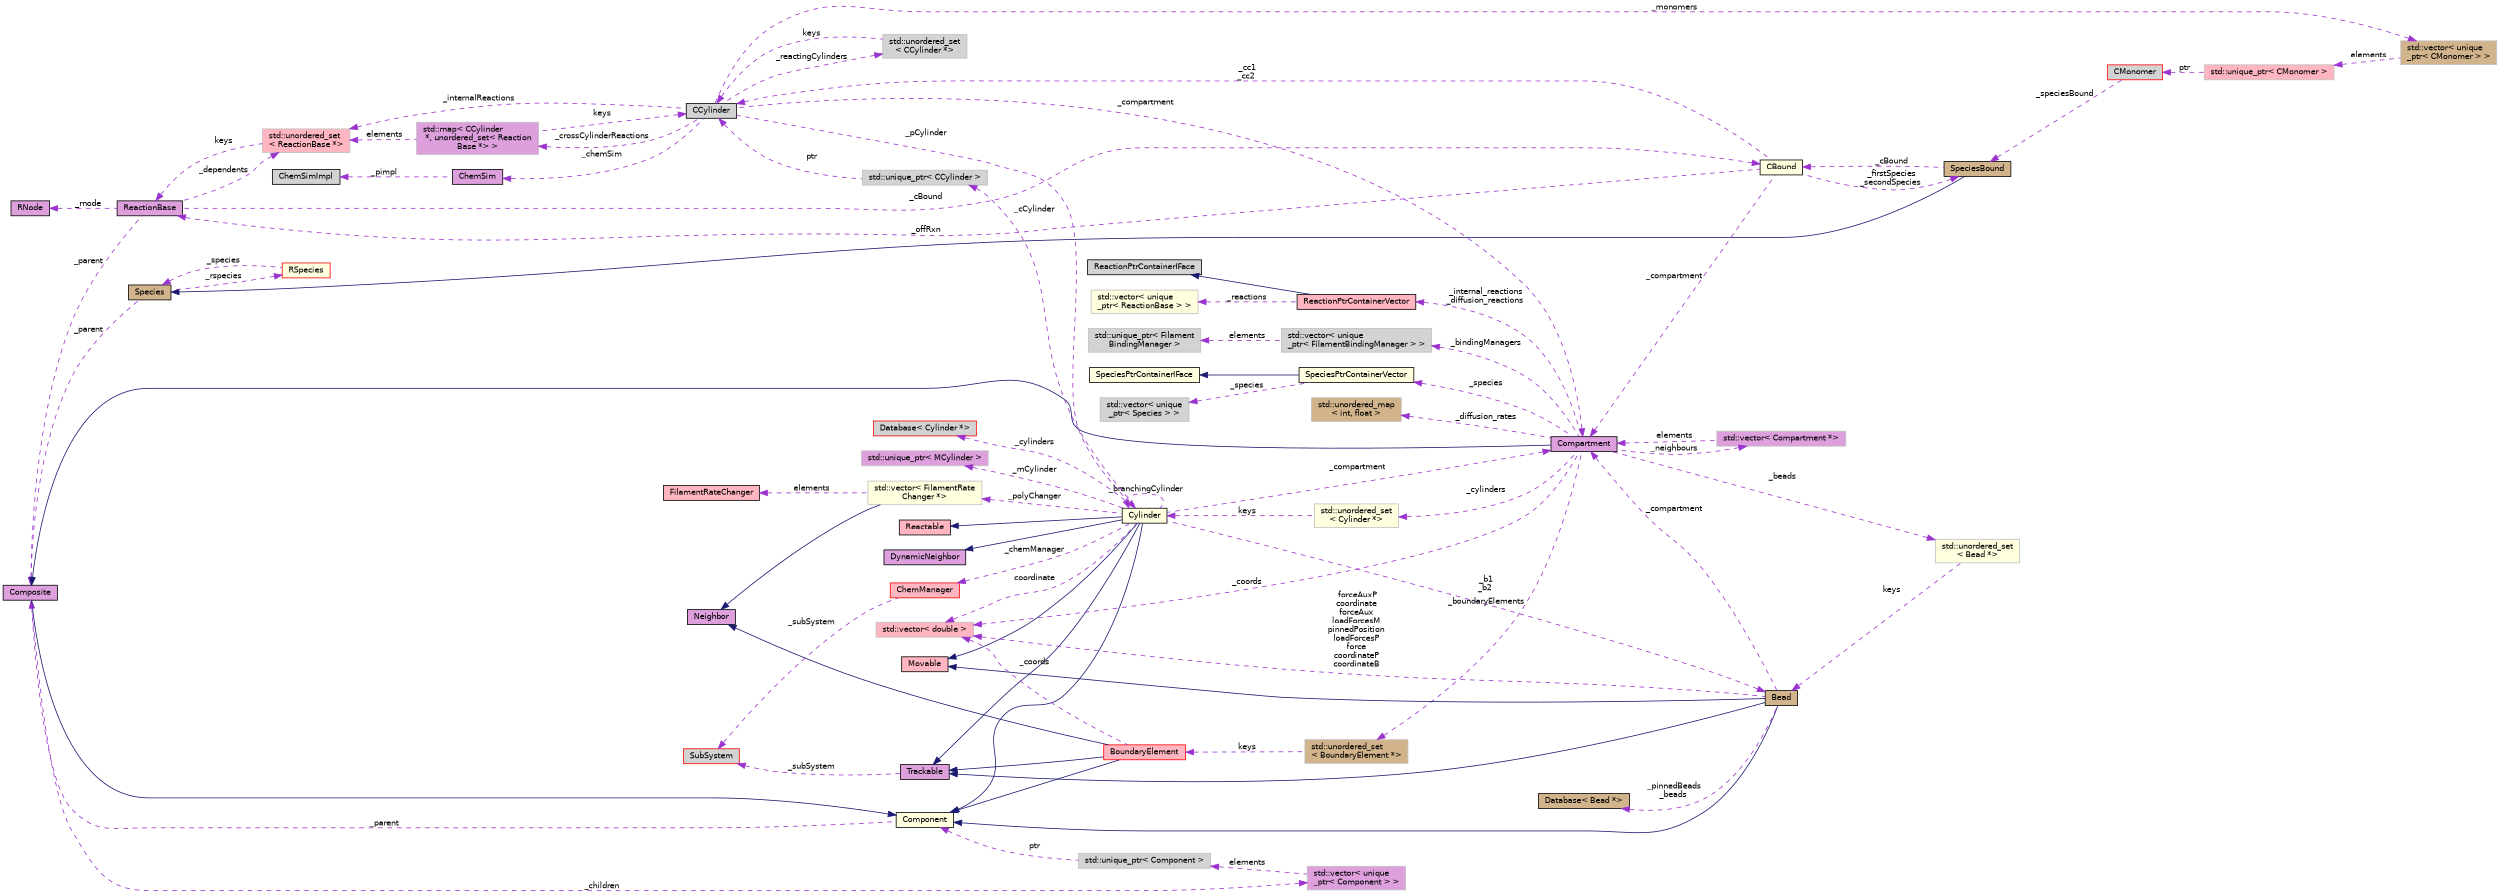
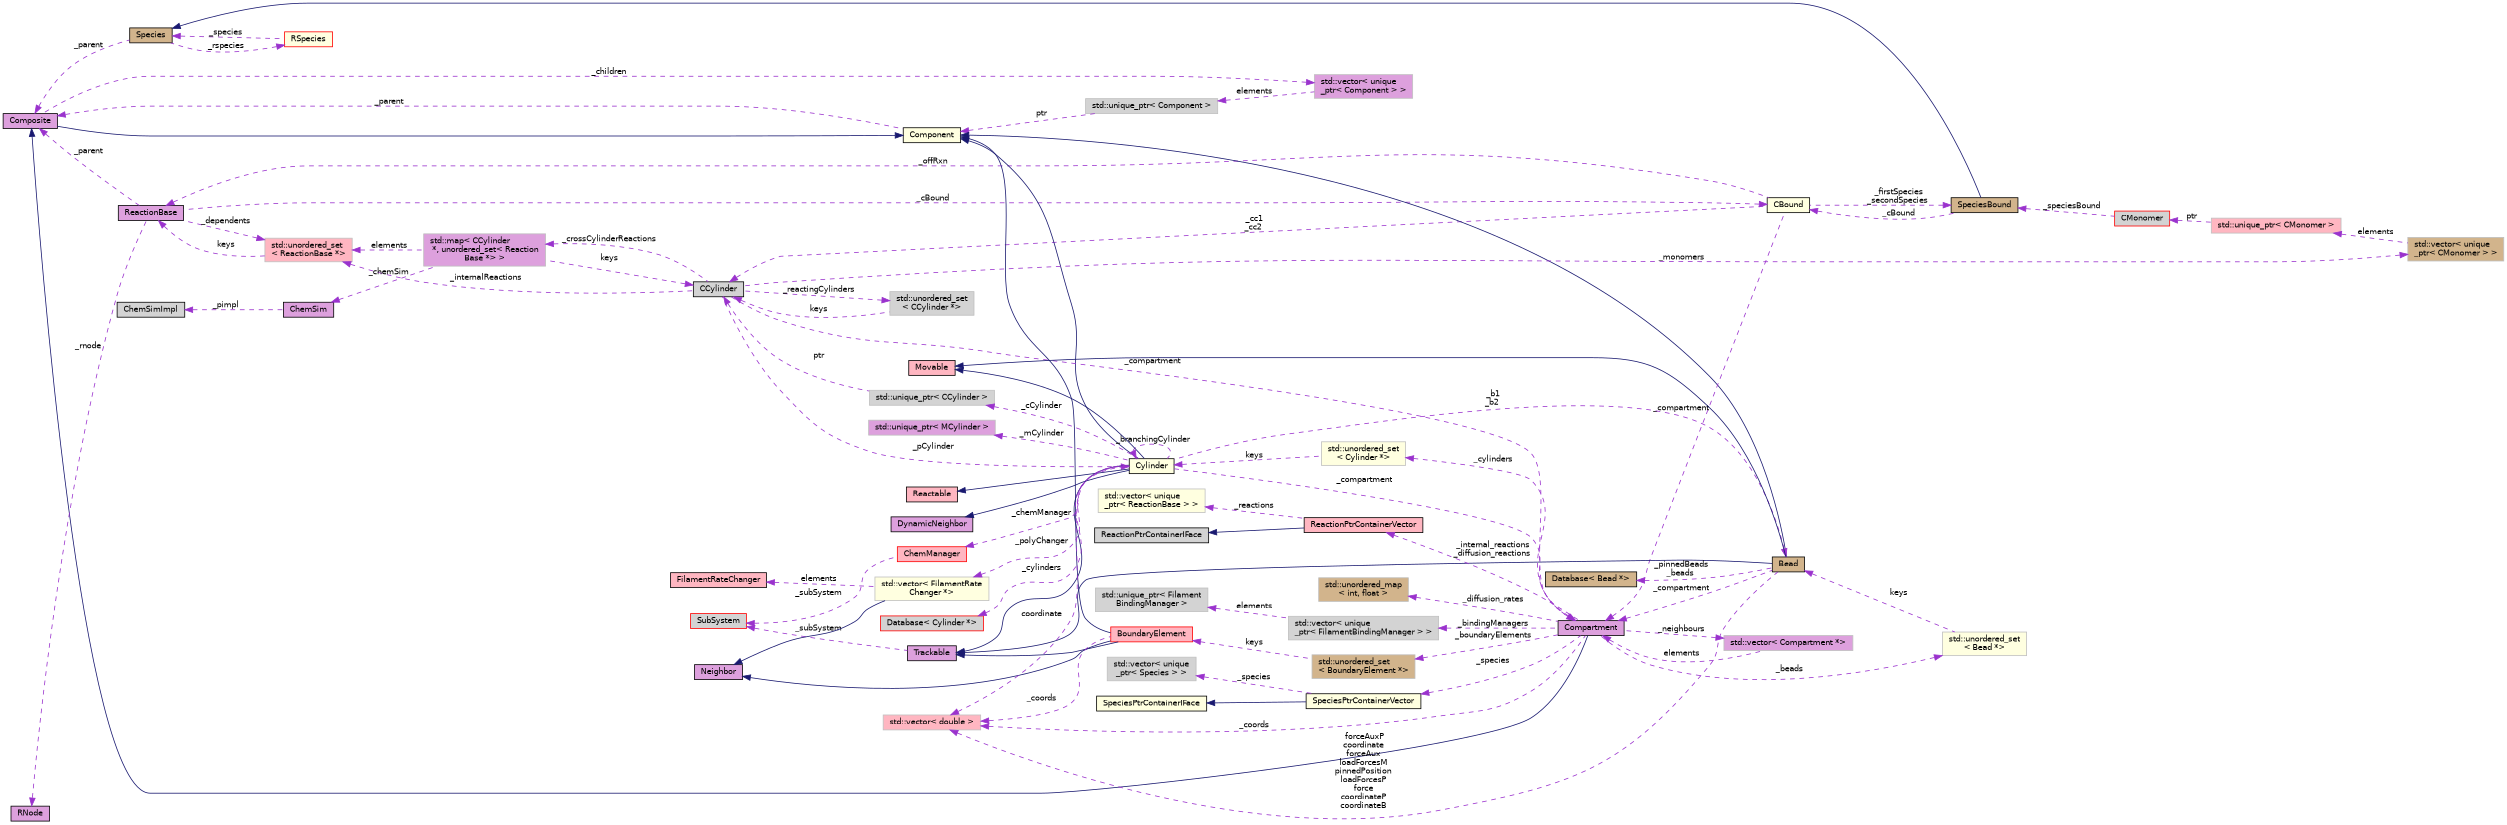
  digraph {
    rankdir=LR
    node [color=black fillcolor=plum fontname=Helvetica fontsize=10 shape=record style=filled]
    edge [color=darkorchid3 dir=back fontname=Helvetica fontsize=10 labelfontname=Helvetica labelfontsize=10 style=dashed]
    n1 [fontcolor=black height=0.2 label=ReactionBase width=0.4]
    n2 [color=grey75 fillcolor=lightpink height=0.2 label="std::unordered_set\l\< ReactionBase *\>" width=0.4]
    n3 [fillcolor=lightyellow height=0.2 label=CBound width=0.4]
    n4 [fillcolor=lightgrey height=0.2 label=CCylinder width=0.4]
    n5 [color=grey75 height=0.2 label="std::map\< CCylinder\l *, unordered_set\< Reaction\lBase *\> \>" width=0.4]
    n6 [fillcolor=tan height=0.2 label=SpeciesBound width=0.4]
    n7 [height=0.2 label=Composite width=0.4]
    n8 [fillcolor=lightyellow height=0.2 label=Component width=0.4]
    n9 [fillcolor=tan height=0.2 label=Species width=0.4]
    n10 [height=0.2 label=Compartment width=0.4]
    n11 [color=grey75 fillcolor=lightgrey height=0.2 label="std::unique_ptr\< Component \>" width=0.4]
    n12 [fillcolor=lightyellow height=0.2 label=Cylinder width=0.4]
    n13 [fillcolor=tan height=0.2 label=Bead width=0.4]
    n14 [color=red fillcolor=lightpink height=0.2 label=BoundaryElement width=0.4]
    n15 [color=red fillcolor=lightyellow height=0.2 label=RSpecies width=0.4]
    n16 [color=grey75 height=0.2 label="std::vector\< Compartment *\>" width=0.4]
    n17 [color=grey75 height=0.2 label="std::vector\< unique\l_ptr\< Component \> \>" width=0.4]
    n18 [color=grey75 fillcolor=lightyellow height=0.2 label="std::unordered_set\l\< Cylinder *\>" width=0.4]
    n19 [color=grey75 fillcolor=lightyellow height=0.2 label="std::unordered_set\l\< Bead *\>" width=0.4]
    n20 [color=grey75 fillcolor=tan height=0.2 label="std::unordered_set\l\< BoundaryElement *\>" width=0.4]
    n21 [color=grey75 fillcolor=lightgrey height=0.2 label="std::unique_ptr\< CCylinder \>" width=0.4]
    n22 [color=grey75 fillcolor=lightgrey height=0.2 label="std::unordered_set\l\< CCylinder *\>" width=0.4]
    n23 [color=red fillcolor=lightgrey height=0.2 label=CMonomer width=0.4]
    n24 [color=grey75 fillcolor=tan height=0.2 label="std::vector\< unique\l_ptr\< CMonomer \> \>" width=0.4]
    n25 [color=grey75 fillcolor=lightpink height=0.2 label="std::unique_ptr\< CMonomer \>" width=0.4]
    n26 [height=0.2 label=Trackable width=0.4]
    n27 [color=red fillcolor=lightgrey height=0.2 label=SubSystem width=0.4]
    n28 [color=red fillcolor=lightpink height=0.2 label=ChemManager width=0.4]
    n29 [fillcolor=lightpink height=0.2 label=Movable width=0.4]
    n30 [fillcolor=lightpink height=0.2 label=Reactable width=0.4]
    n31 [height=0.2 label=DynamicNeighbor width=0.4]
    n32 [height=0.2 label=Neighbor width=0.4]
    n33 [color=grey75 fillcolor=lightyellow height=0.2 label="std::vector\< FilamentRate\lChanger *\>" width=0.4]
    n34 [fillcolor=lightpink height=0.2 label=FilamentRateChanger width=0.4]
    n35 [color=grey75 fillcolor=lightpink height=0.2 label="std::vector\< double \>" width=0.4]
    n36 [fillcolor=lightpink height=0.2 label=ReactionPtrContainerVector width=0.4]
    n37 [fillcolor=lightgrey height=0.2 label=ReactionPtrContainerIFace width=0.4]
    n38 [color=grey75 fillcolor=lightyellow height=0.2 label="std::vector\< unique\l_ptr\< ReactionBase \> \>" width=0.4]
    n39 [color=grey75 fillcolor=tan height=0.2 label="std::unordered_map\l\< int, float \>" width=0.4]
    n40 [color=grey75 fillcolor=lightgrey height=0.2 label="std::vector\< unique\l_ptr\< FilamentBindingManager \> \>" width=0.4]
    n41 [color=grey75 fillcolor=lightgrey height=0.2 label="std::unique_ptr\< Filament\lBindingManager \>" width=0.4]
    n42 [fillcolor=lightyellow height=0.2 label=SpeciesPtrContainerVector width=0.4]
    n43 [fillcolor=lightyellow height=0.2 label=SpeciesPtrContainerIFace width=0.4]
    n44 [color=grey75 fillcolor=lightgrey height=0.2 label="std::vector\< unique\l_ptr\< Species \> \>" width=0.4]
    n45 [fillcolor=tan height=0.2 label="Database\< Bead *\>" width=0.4]
    n46 [color=red fillcolor=lightgrey height=0.2 label="Database\< Cylinder *\>" width=0.4]
    n47 [color=grey75 height=0.2 label="std::unique_ptr\< MCylinder \>" width=0.4]
    n48 [height=0.2 label=ChemSim width=0.4]
    n49 [fillcolor=lightgrey height=0.2 label=ChemSimImpl width=0.4]
    n50 [height=0.2 label=RNode width=0.4]
    n1 -> n2 [label=" keys"]
    n1 -> n3 [label=" _offRxn"]
    n2 -> n1 [label=" _dependents"]
    n2 -> n4 [label=" _internalReactions"]
    n2 -> n5 [label=" elements"]
    n3 -> n1 [label=" _cBound"]
    n3 -> n6 [label=" _cBound"]
    n4 -> n3 [label=" _cc1\n_cc2"]
    n4 -> n5 [label=" keys"]
    n4 -> n21 [label=" ptr"]
    n4 -> n22 [label=" keys"]
    n5 -> n4 [label=" _crossCylinderReactions"]
    n6 -> n3 [label=" _firstSpecies\n_secondSpecies"]
    n6 -> n23 [label=" _speciesBound"]
    n7 -> n1 [label=" _parent"]
    n7 -> n8 [label=" _parent"]
    n7 -> n9 [label=" _parent"]
    n7 -> n10 [color=midnightblue style=solid]
    n8 -> n7 [color=midnightblue style=solid]
    n8 -> n11 [label=" ptr"]
    n8 -> n12 [color=midnightblue style=solid]
    n8 -> n13 [color=midnightblue style=solid]
    n8 -> n14 [color=midnightblue style=solid]
    n9 -> n6 [color=midnightblue style=solid]
    n9 -> n15 [label=" _species"]
    n10 -> n3 [label=" _compartment"]
    n10 -> n4 [label=" _compartment"]
    n10 -> n12 [label=" _compartment"]
    n10 -> n13 [label=" _compartment"]
    n10 -> n16 [label=" elements"]
    n11 -> n17 [label=" elements"]
    n12 -> n4 [label=" _pCylinder"]
    n12 -> n12 [label=" _branchingCylinder"]
    n12 -> n18 [label=" keys"]
    n13 -> n12 [label=" _b1\n_b2"]
    n13 -> n19 [label=" keys"]
    n14 -> n20 [label=" keys"]
    n15 -> n9 [label=" _rspecies"]
    n16 -> n10 [label=" _neighbours"]
    n17 -> n7 [label=" _children"]
    n18 -> n10 [label=" _cylinders"]
    n19 -> n10 [label=" _beads"]
    n20 -> n10 [label=" _boundaryElements"]
    n21 -> n12 [label=" _cCylinder"]
    n22 -> n4 [label=" _reactingCylinders"]
    n23 -> n25 [label=" ptr"]
    n24 -> n4 [label=" _monomers"]
    n25 -> n24 [label=" elements"]
    n26 -> n12 [color=midnightblue style=solid]
    n26 -> n13 [color=midnightblue style=solid]
    n26 -> n14 [color=midnightblue style=solid]
    n27 -> n26 [label=" _subSystem"]
    n27 -> n28 [label=" _subSystem"]
    n28 -> n12 [label=" _chemManager"]
    n29 -> n12 [color=midnightblue style=solid]
    n29 -> n13 [color=midnightblue style=solid]
    n30 -> n12 [color=midnightblue style=solid]
    n31 -> n12 [color=midnightblue style=solid]
    n32 -> n14 [color=midnightblue style=solid]
    n32 -> n33 [color=midnightblue style=solid]
    n33 -> n12 [label=" _polyChanger"]
    n34 -> n33 [label=" elements"]
    n35 -> n10 [label=" _coords"]
    n35 -> n12 [label=" coordinate"]
    n35 -> n13 [label=" forceAuxP\ncoordinate\nforceAux\nloadForcesM\npinnedPosition\nloadForcesP\nforce\ncoordinateP\ncoordinateB"]
    n35 -> n14 [label=" _coords"]
    n36 -> n10 [label=" _internal_reactions\n_diffusion_reactions"]
    n37 -> n36 [color=midnightblue style=solid]
    n38 -> n36 [label=" _reactions"]
    n39 -> n10 [label=" _diffusion_rates"]
    n40 -> n10 [label=" _bindingManagers"]
    n41 -> n40 [label=" elements"]
    n42 -> n10 [label=" _species"]
    n43 -> n42 [color=midnightblue style=solid]
    n44 -> n42 [label=" _species"]
    n45 -> n13 [label=" _pinnedBeads\n_beads"]
    n46 -> n12 [label=" _cylinders"]
    n47 -> n12 [label=" _mCylinder"]
-   n48 -> n4 [label=" _chemSim"]
+   n48 -> n5 [label=" _chemSim"]
    n49 -> n48 [label=" _pimpl"]
    n50 -> n1 [label=" _rnode"]
  }
